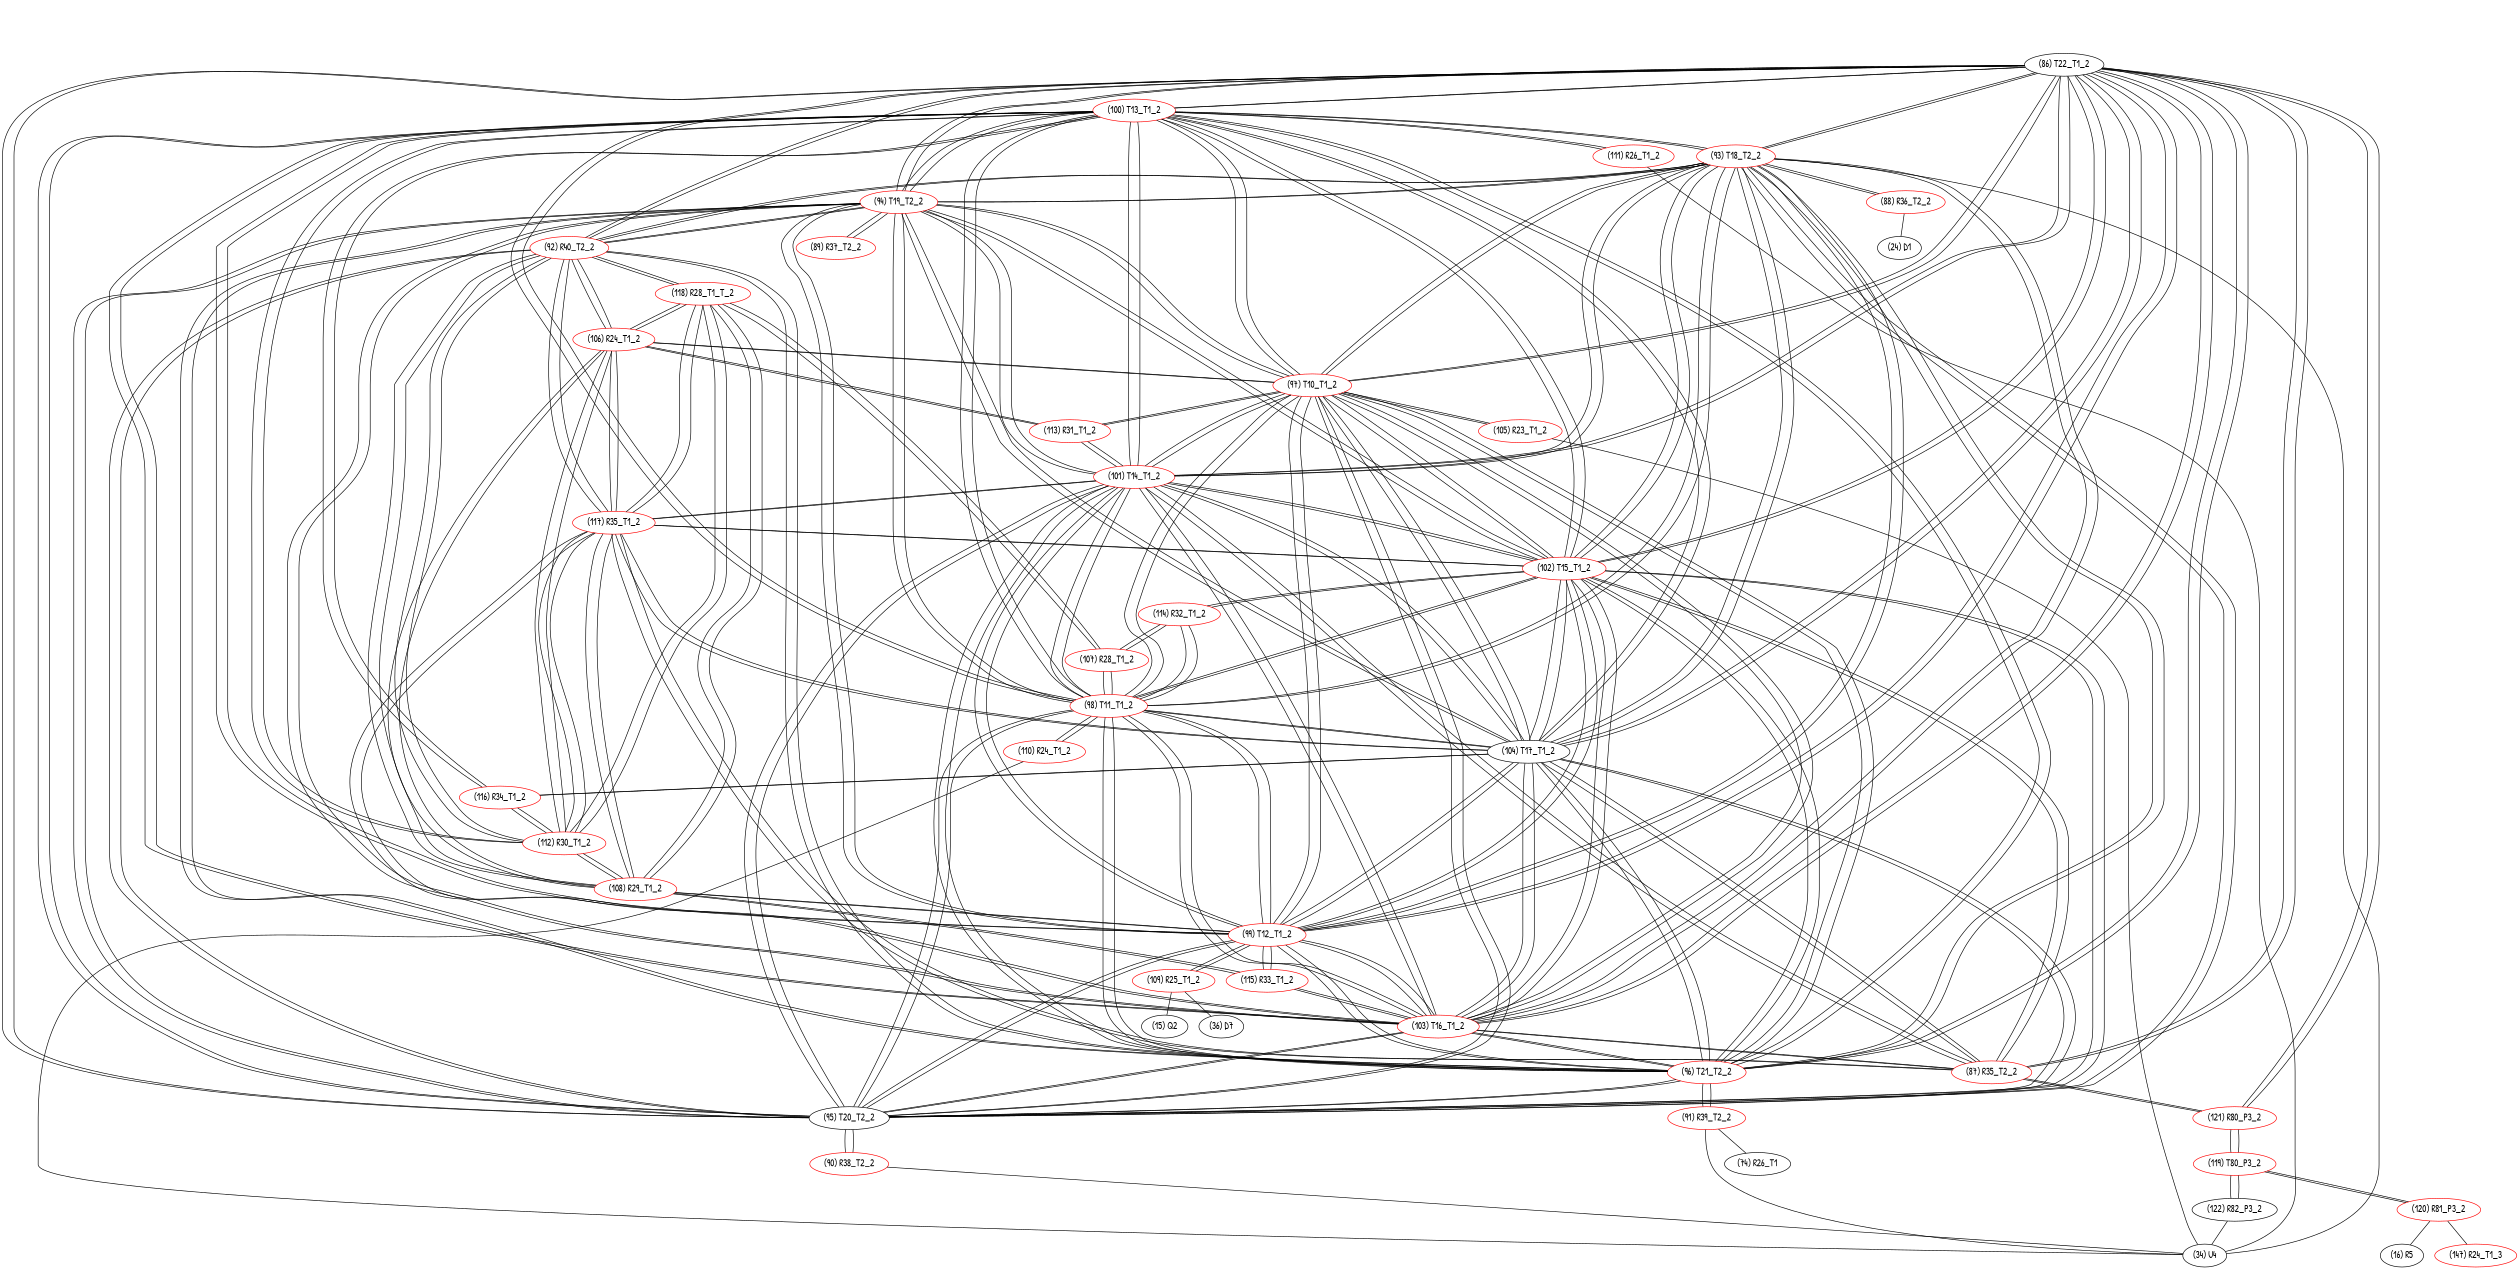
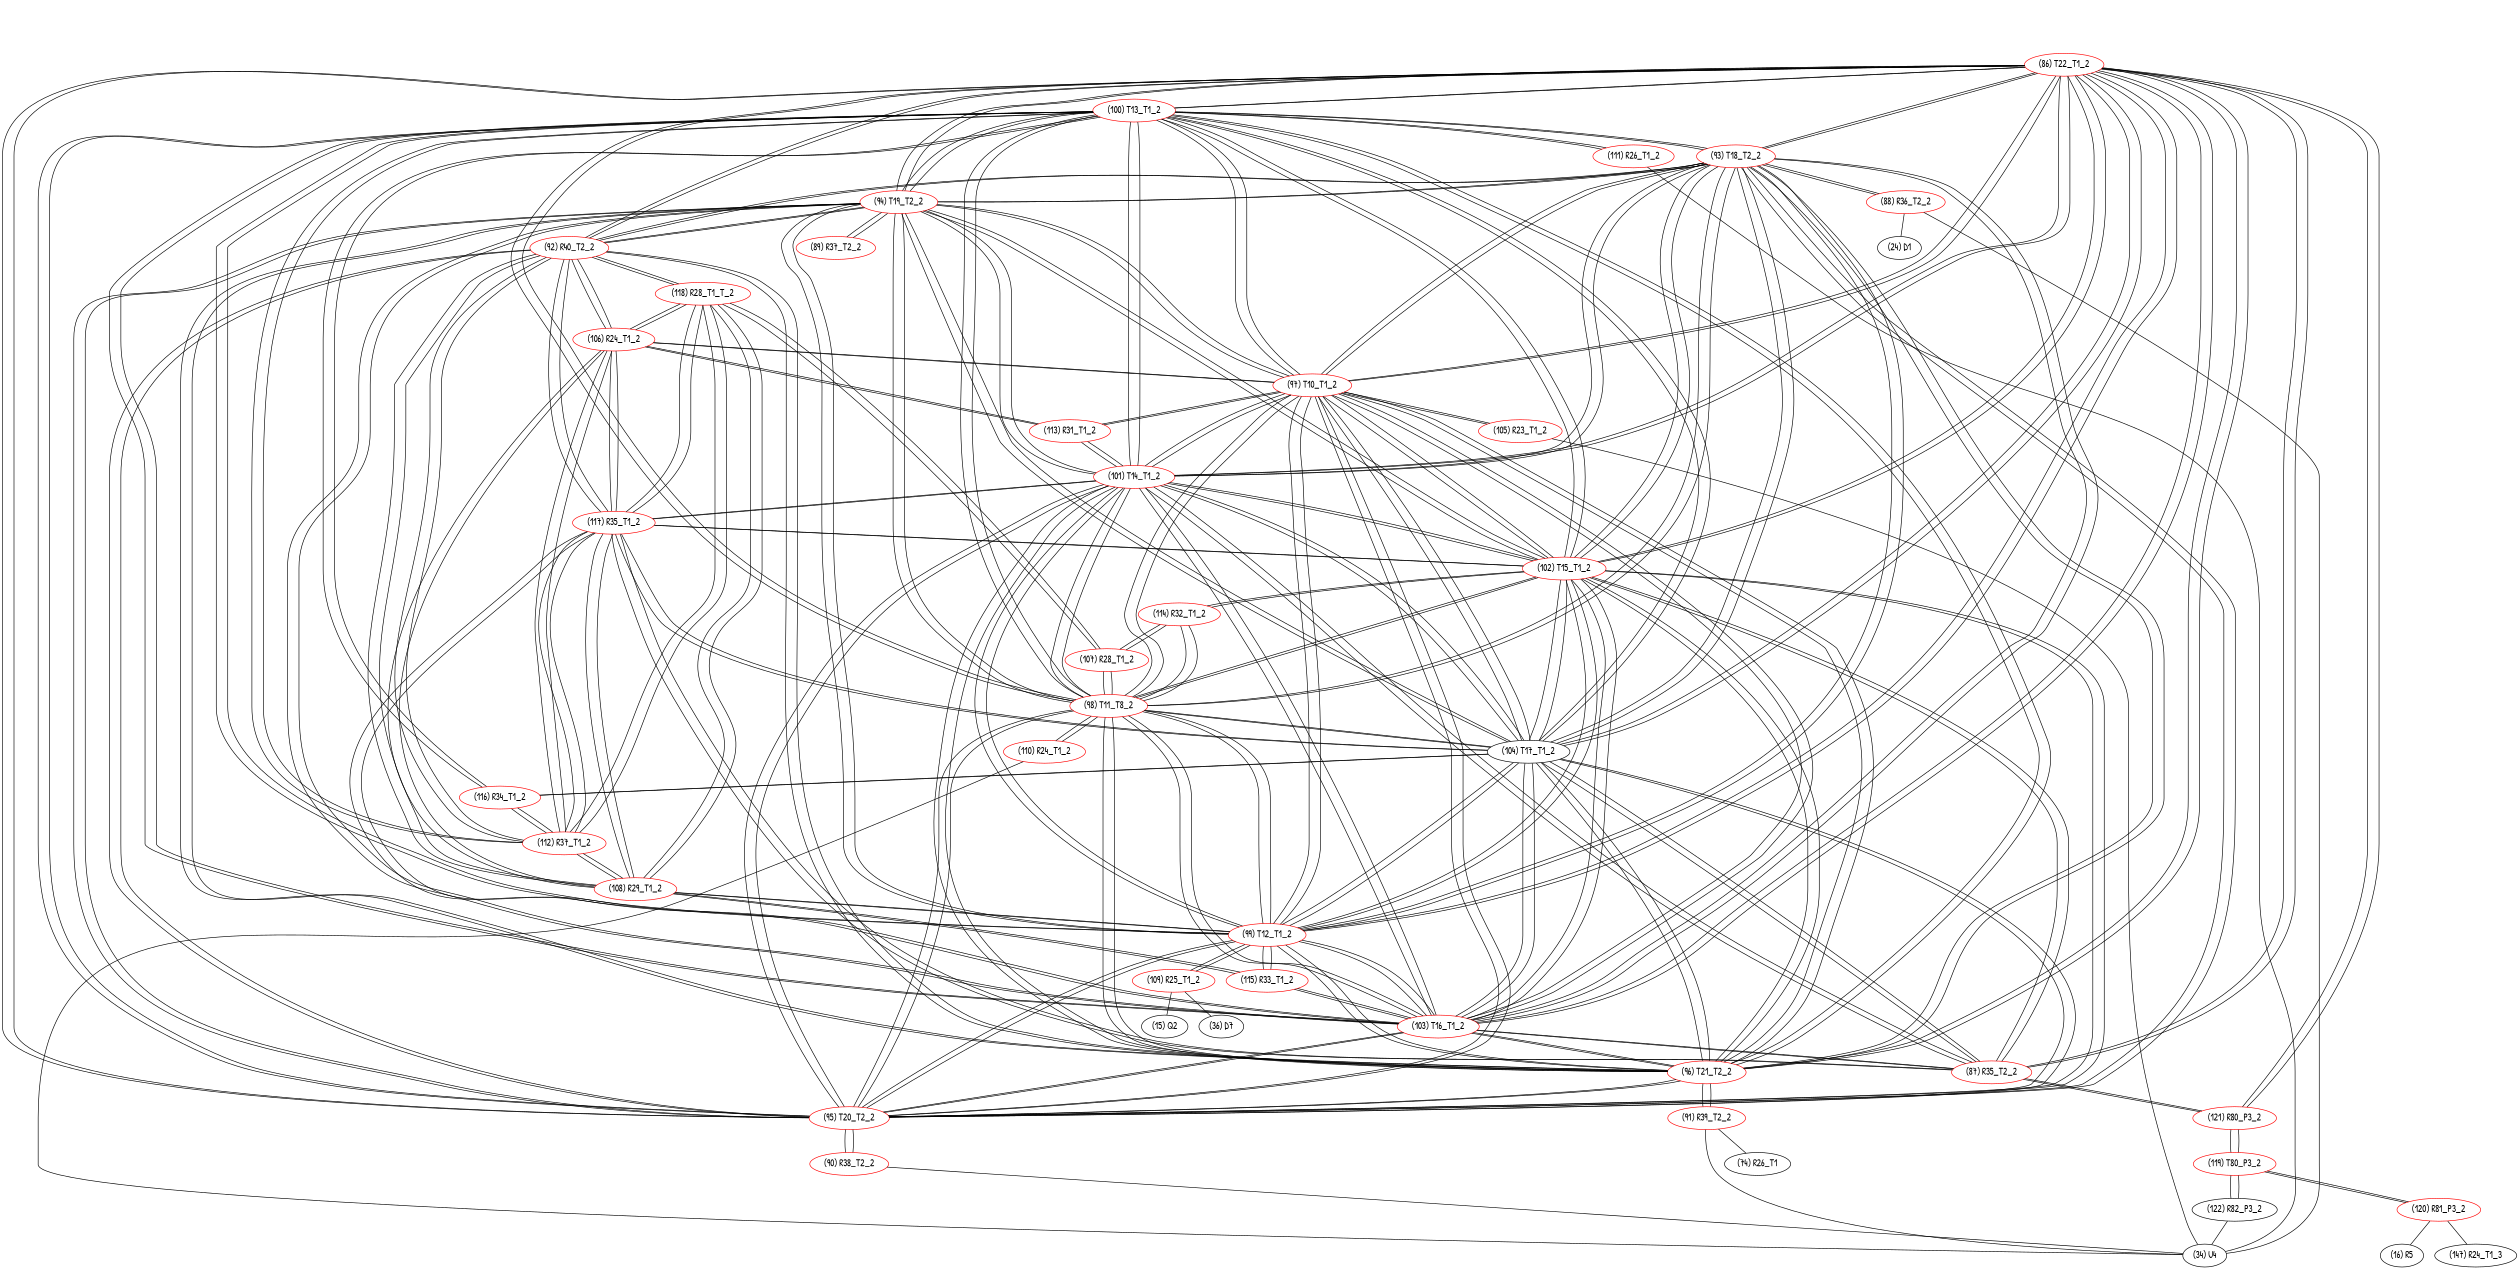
  graph {
    fontname="Patrick Hand"
    node [color=red fontname="Patrick Hand"]
    edge [fontname="Patrick Hand"]
-   n1 [color=black label="(86) T22_T1_2"]
+   n1 [label="(86) T22_T1_2"]
    n2 [label="(100) T13_T1_2"]
    n3 [label="(93) T18_T2_2"]
    n4 [label="(94) T19_T2_2"]
    n5 [label="(99) T12_T1_2"]
    n6 [label="(102) T15_T1_2"]
    n7 [label="(101) T14_T1_2"]
-   n8 [color=black label="(95) T20_T2_2"]
+   n8 [label="(95) T20_T2_2"]
    n9 [label="(96) T21_T2_2"]
-   n10 [label="(98) T11_T1_2"]
+   n10 [label="(98) T11_T8_2"]
    n11 [label="(97) T10_T1_2"]
    n12 [label="(103) T16_T1_2"]
    n13 [color=black label="(104) T17_T1_2"]
    n14 [label="(92) R40_T2_2"]
    n15 [label="(121) R80_P3_2"]
    n16 [label="(87) R35_T2_2"]
-   n17 [label="(112) R30_T1_2"]
+   n17 [label="(112) R37_T1_2"]
    n18 [label="(116) R34_T1_2"]
    n19 [label="(111) R26_T1_2"]
    n20 [label="(88) R36_T2_2"]
    n21 [label="(89) R37_T2_2"]
    n22 [label="(108) R29_T1_2"]
    n23 [label="(115) R33_T1_2"]
    n24 [label="(109) R25_T1_2"]
    n25 [label="(117) R35_T1_2"]
    n26 [label="(114) R32_T1_2"]
    n27 [label="(113) R31_T1_2"]
    n28 [label="(90) R38_T2_2"]
    n29 [label="(91) R39_T2_2"]
    n30 [label="(110) R24_T1_2"]
    n31 [label="(107) R28_T1_2"]
    n32 [label="(106) R24_T1_2"]
    n33 [label="(105) R23_T1_2"]
    n34 [label="(118) R28_T1_T_2"]
    n35 [label="(119) T80_P3_2"]
    n36 [label="(34) U4" color=""]
    n37 [label="(24) D1" color=""]
    n38 [label="(15) Q2" color=""]
    n39 [label="(36) D7" color=""]
    n40 [label="(74) R26_T1" color=""]
    n41 [label="(120) R81_P3_2"]
    n42 [color=black label="(122) R82_P3_2"]
    n43 [label="(16) R5" color=""]
-   n44 [label="(147) R24_T1_3"]
+   n44 [label="(147) R24_T1_3" color=""]
    n1 -- n2
    n1 -- n3
    n1 -- n4
    n1 -- n5
    n1 -- n6
    n1 -- n7
    n1 -- n8
    n1 -- n9
    n1 -- n10
    n1 -- n11
    n1 -- n12
    n1 -- n13
    n1 -- n14
    n1 -- n15
    n1 -- n16
    n2 -- n1
    n2 -- n3
    n2 -- n4
    n2 -- n5
    n2 -- n6
    n2 -- n7
    n2 -- n8
    n2 -- n9
    n2 -- n10
    n2 -- n11
    n2 -- n12
    n2 -- n13
    n2 -- n17
    n2 -- n18
    n2 -- n19
    n3 -- n1
    n3 -- n2
    n3 -- n4
    n3 -- n5
    n3 -- n6
    n3 -- n7
    n3 -- n8
    n3 -- n9
    n3 -- n10
    n3 -- n11
    n3 -- n12
    n3 -- n13
    n3 -- n14
    n3 -- n20
    n4 -- n1
    n4 -- n2
    n4 -- n3
    n4 -- n5
    n4 -- n6
    n4 -- n7
    n4 -- n8
    n4 -- n9
    n4 -- n10
    n4 -- n11
    n4 -- n12
    n4 -- n13
    n4 -- n14
    n4 -- n21
    n5 -- n1
    n5 -- n2
    n5 -- n3
    n5 -- n4
    n5 -- n6
    n5 -- n7
    n5 -- n8
    n5 -- n9
    n5 -- n10
    n5 -- n11
    n5 -- n12
    n5 -- n13
    n5 -- n22
    n5 -- n23
    n5 -- n24
    n6 -- n1
    n6 -- n2
    n6 -- n3
    n6 -- n4
    n6 -- n5
    n6 -- n7
    n6 -- n8
    n6 -- n9
    n6 -- n10
    n6 -- n11
    n6 -- n12
    n6 -- n13
    n6 -- n16
    n6 -- n25
    n6 -- n26
    n7 -- n1
    n7 -- n2
    n7 -- n3
    n7 -- n4
    n7 -- n5
    n7 -- n6
    n7 -- n8
    n7 -- n9
    n7 -- n10
    n7 -- n11
    n7 -- n12
    n7 -- n13
    n7 -- n16
    n7 -- n25
    n7 -- n27
    n8 -- n1
    n8 -- n2
    n8 -- n3
    n8 -- n4
    n8 -- n5
    n8 -- n6
    n8 -- n7
    n8 -- n9
    n8 -- n10
    n8 -- n11
    n8 -- n12
    n8 -- n13
    n8 -- n14
    n8 -- n28
    n9 -- n1
    n9 -- n2
    n9 -- n3
    n9 -- n4
    n9 -- n5
    n9 -- n6
    n9 -- n7
    n9 -- n8
    n9 -- n10
    n9 -- n11
    n9 -- n12
    n9 -- n13
    n9 -- n14
    n9 -- n29
    n10 -- n1
    n10 -- n2
    n10 -- n3
    n10 -- n4
    n10 -- n5
    n10 -- n6
    n10 -- n7
    n10 -- n8
    n10 -- n9
    n10 -- n11
    n10 -- n12
    n10 -- n13
    n10 -- n26
    n10 -- n30
    n10 -- n31
    n11 -- n1
    n11 -- n2
    n11 -- n3
    n11 -- n4
    n11 -- n5
    n11 -- n6
    n11 -- n7
    n11 -- n8
    n11 -- n9
    n11 -- n10
    n11 -- n12
    n11 -- n13
    n11 -- n27
    n11 -- n32
    n11 -- n33
    n12 -- n1
    n12 -- n2
    n12 -- n3
    n12 -- n4
    n12 -- n5
    n12 -- n6
    n12 -- n7
    n12 -- n8
    n12 -- n9
    n12 -- n10
    n12 -- n11
    n12 -- n13
    n12 -- n16
    n12 -- n23
    n12 -- n25
    n13 -- n1
    n13 -- n2
    n13 -- n3
    n13 -- n4
    n13 -- n5
    n13 -- n6
    n13 -- n7
    n13 -- n8
    n13 -- n9
    n13 -- n10
    n13 -- n11
    n13 -- n12
    n13 -- n16
    n13 -- n18
    n13 -- n25
    n14 -- n1
    n14 -- n3
    n14 -- n4
    n14 -- n8
    n14 -- n9
    n14 -- n17
    n14 -- n22
    n14 -- n25
    n14 -- n32
    n14 -- n34
    n15 -- n1
    n15 -- n16
    n15 -- n35
    n16 -- n1
    n16 -- n6
    n16 -- n7
    n16 -- n12
    n16 -- n13
    n16 -- n15
    n16 -- n25
    n17 -- n2
    n17 -- n14
    n17 -- n18
    n17 -- n22
    n17 -- n25
    n17 -- n32
    n17 -- n34
    n18 -- n2
    n18 -- n13
    n18 -- n17
    n19 -- n2
    n19 -- n36
    n20 -- n3
-   n3 -- n36
+   n20 -- n36
    n20 -- n37
    n21 -- n4
    n22 -- n5
    n22 -- n14
    n22 -- n17
    n22 -- n23
    n22 -- n25
    n22 -- n32
    n22 -- n34
    n23 -- n5
    n23 -- n12
    n23 -- n22
    n24 -- n5
    n24 -- n38
    n24 -- n39
    n25 -- n6
    n25 -- n7
    n25 -- n12
    n25 -- n13
    n25 -- n14
    n25 -- n16
    n25 -- n17
    n25 -- n22
    n25 -- n32
    n25 -- n34
    n26 -- n6
    n26 -- n10
    n26 -- n31
    n27 -- n7
    n27 -- n11
    n27 -- n32
    n28 -- n8
    n28 -- n36
    n29 -- n9
    n29 -- n36
    n29 -- n40
    n30 -- n10
    n30 -- n36
    n31 -- n10
    n31 -- n26
    n31 -- n34
    n32 -- n11
    n32 -- n14
    n32 -- n17
    n32 -- n22
    n32 -- n25
    n32 -- n27
    n32 -- n34
    n33 -- n11
    n33 -- n36
    n34 -- n14
    n34 -- n17
    n34 -- n22
    n34 -- n25
    n34 -- n31
    n34 -- n32
    n35 -- n15
    n35 -- n41
    n35 -- n42
    n41 -- n35
    n41 -- n43
    n41 -- n44
    n42 -- n35
    n42 -- n36
  }
